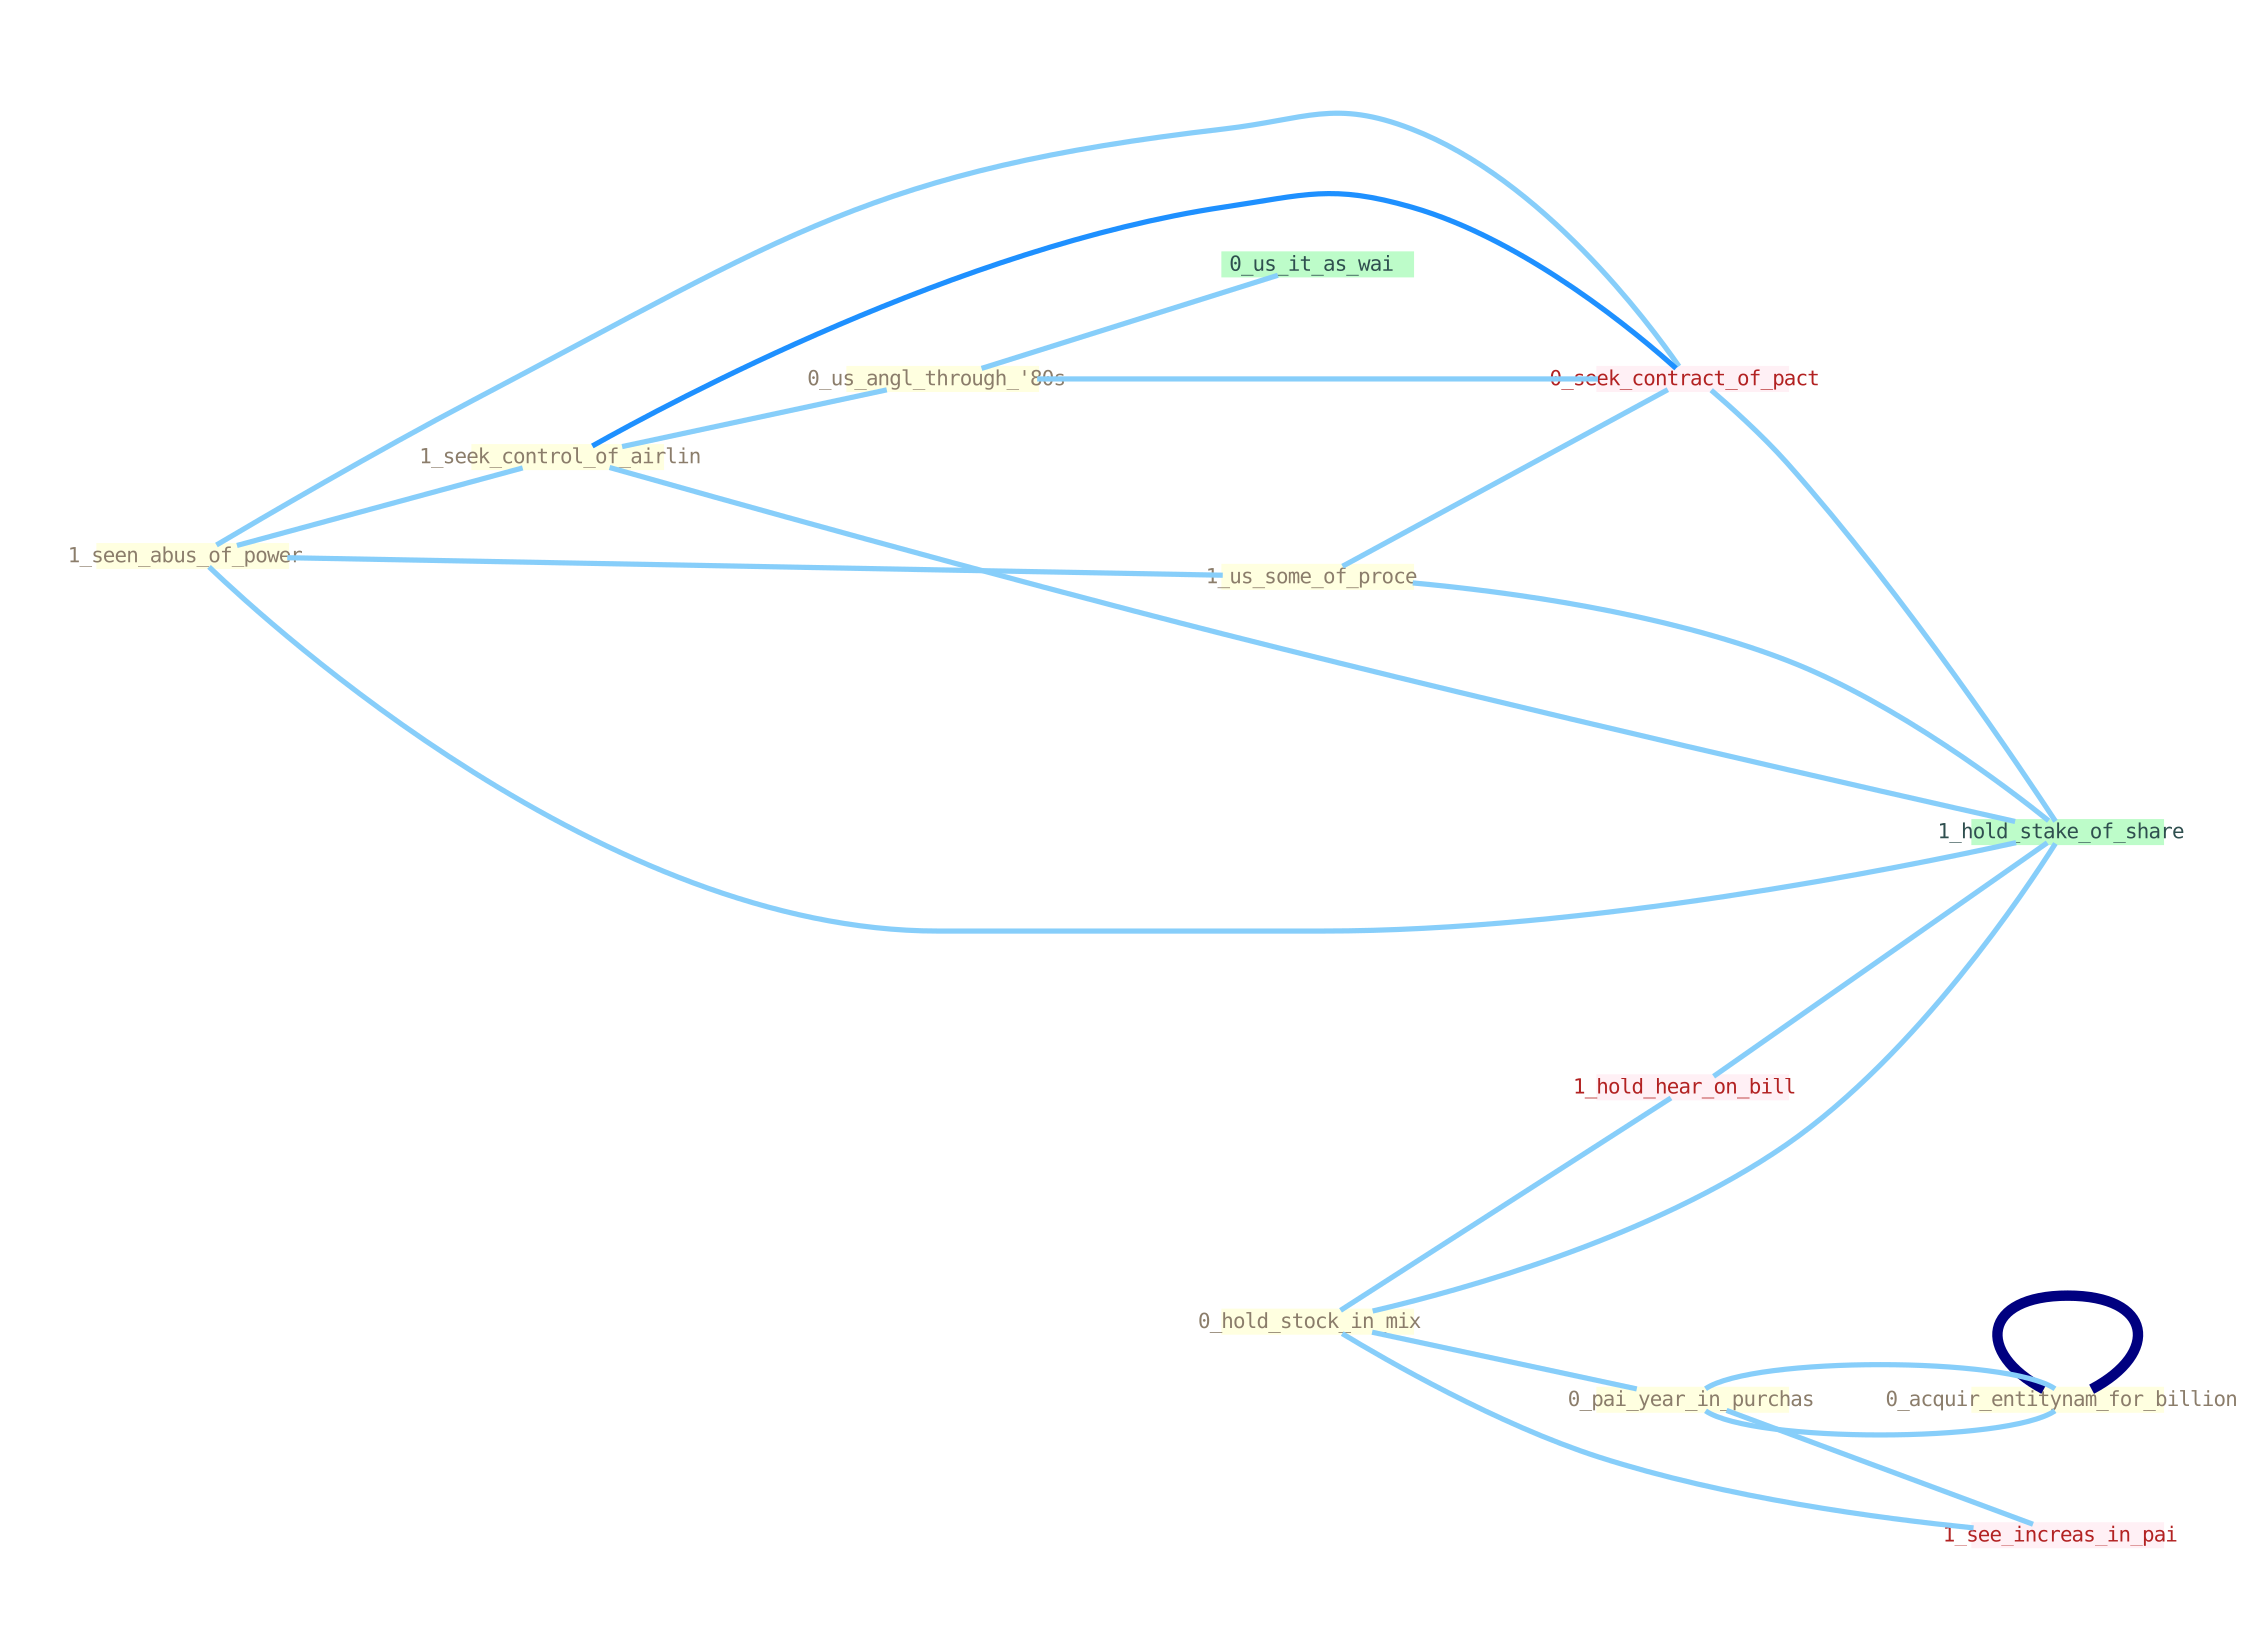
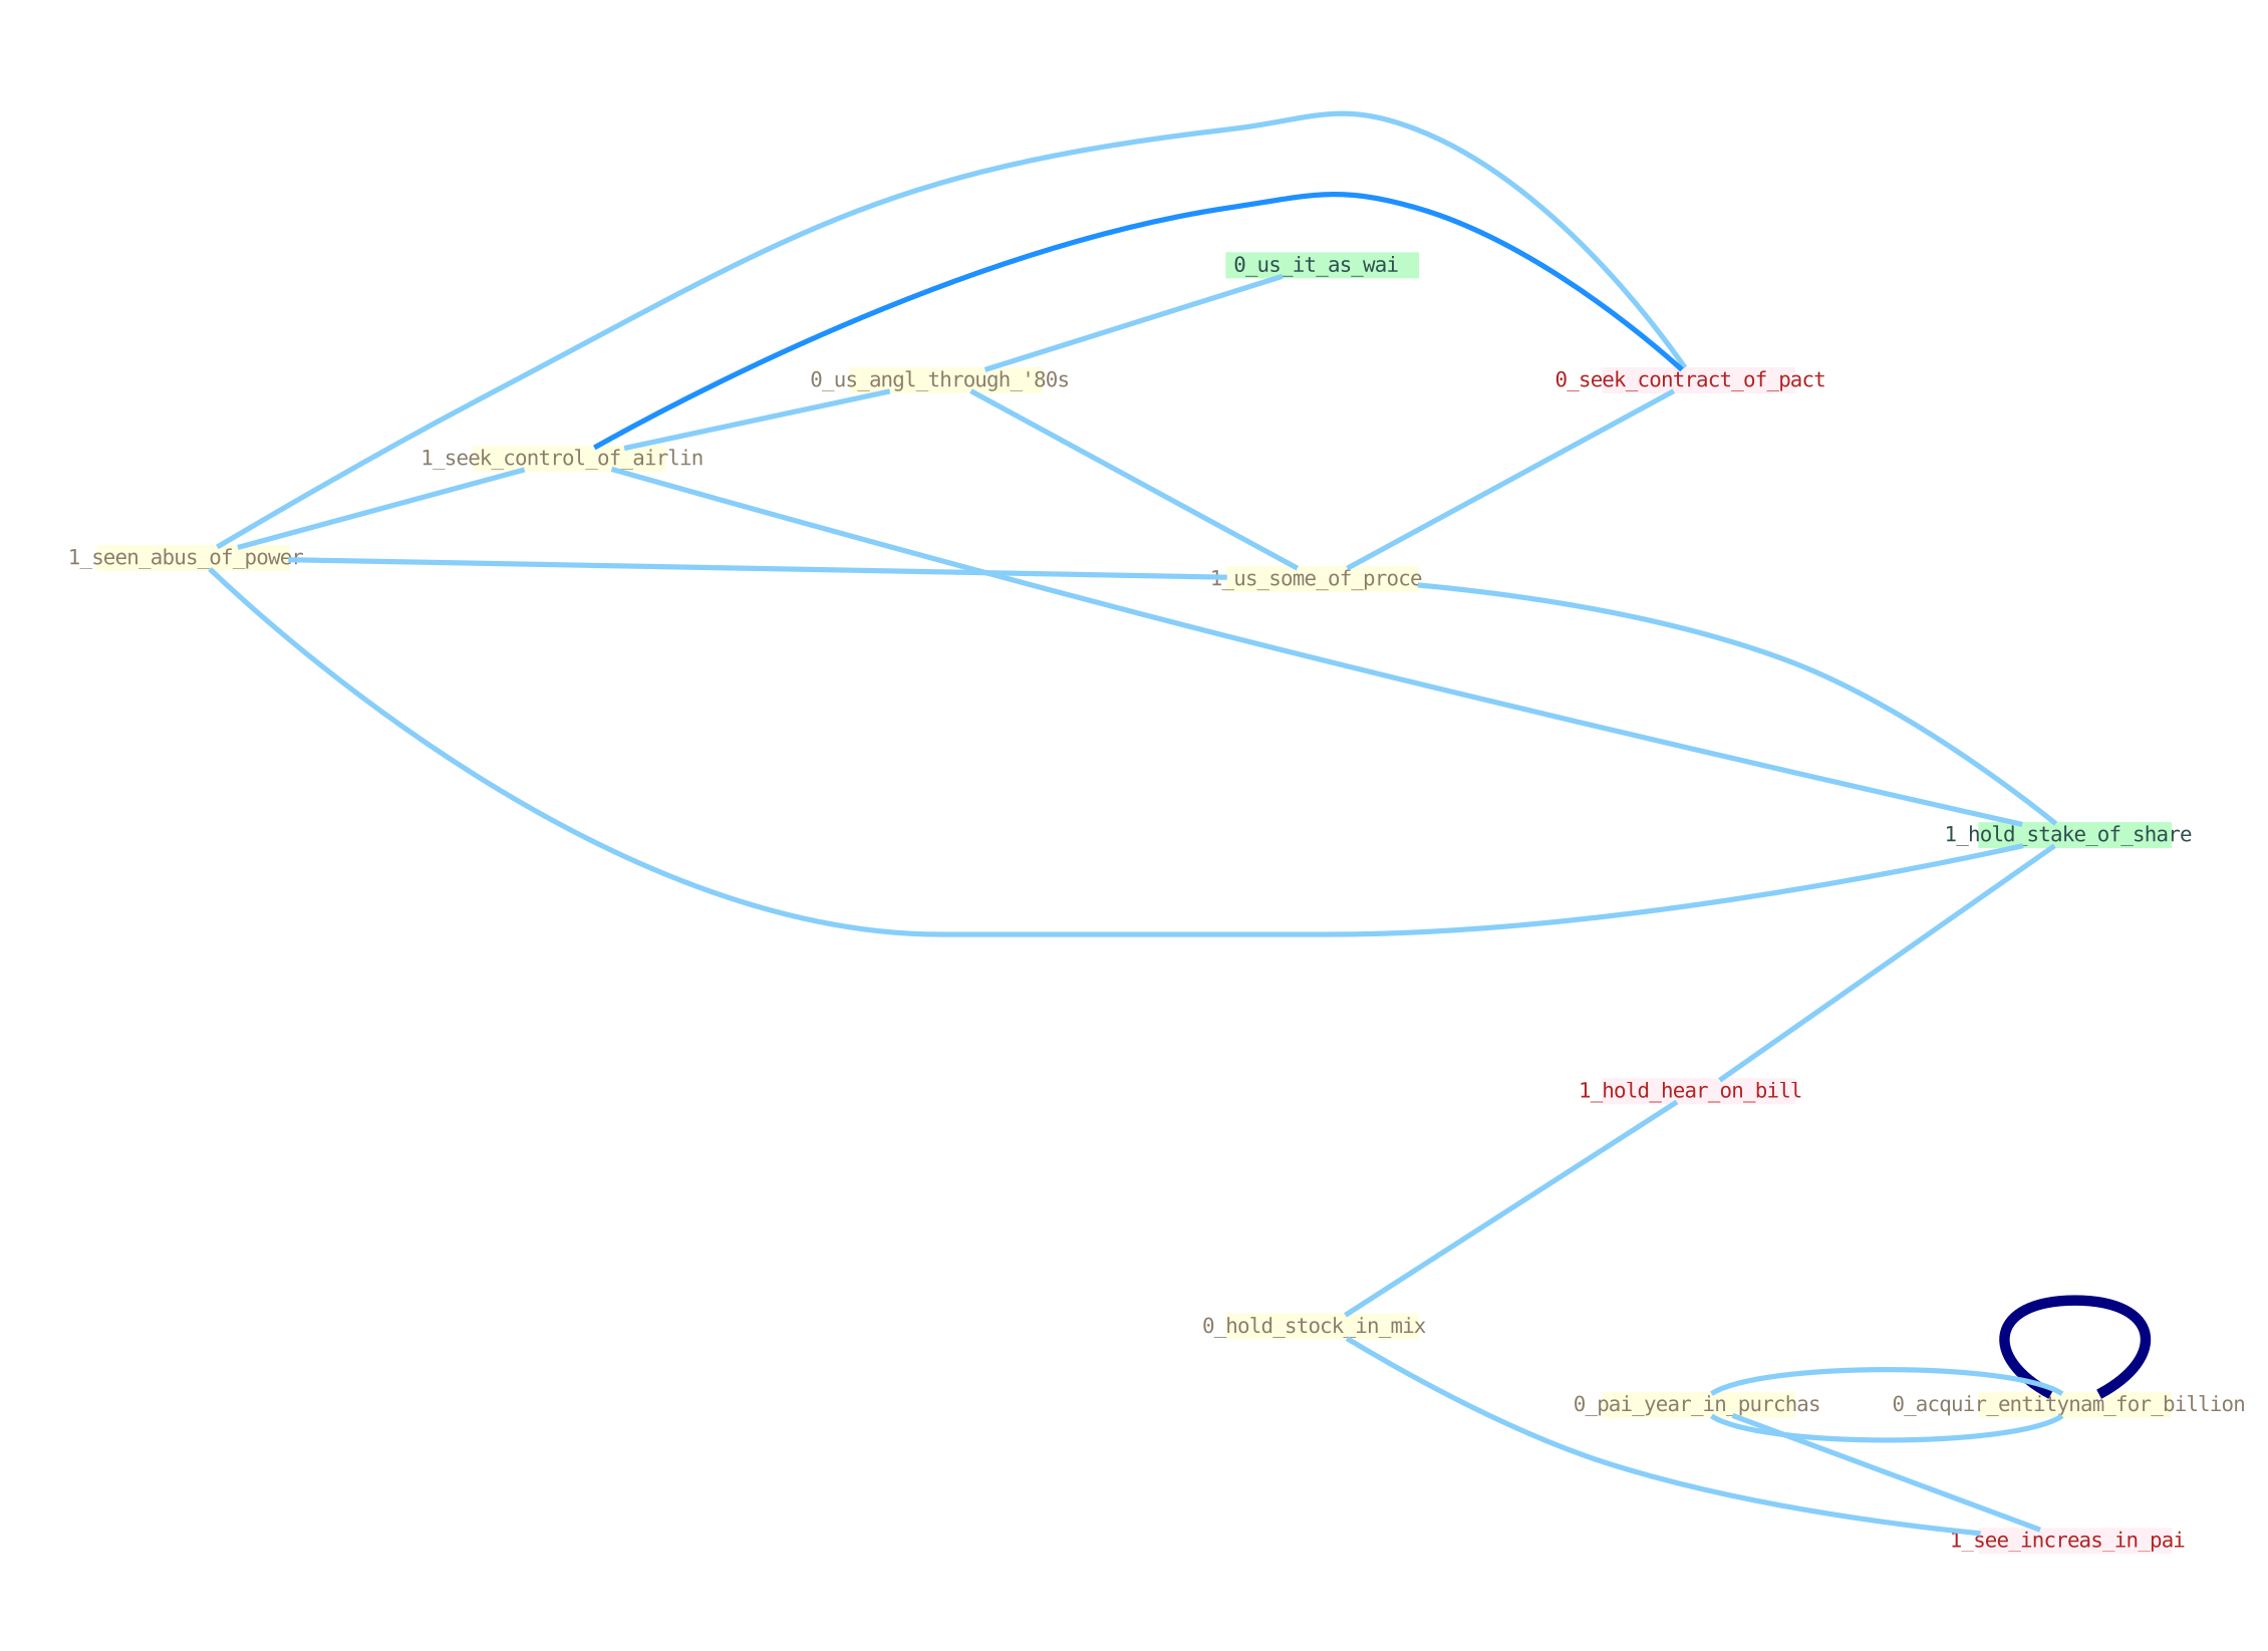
  graph {
    fontname="DejaVu Sans Mono"
    rankdir=LR
    node [color="#ffffe0" fixedsize=true fontcolor="#8b7d6b" fontname="DejaVu Sans Mono" fontsize=4 shape=polygon style=filled]
    edge [color="#87cefa" fontname="DejaVu Sans Mono" w=1]
    "1_seen_abus_of_power " [height=.06 width=.5]
    "1_seek_control_of_airlin " [height=.06 width=.5]
    "0_hold_stock_in_mix " [height=.06 width=.5]
    "0_us_angl_through_'80s " [height=.06 width=.5]
    "1_us_some_of_proce " [height=.06 width=.5]
    "0_acquir_entitynam_for_billion " [height=.06 width=.5]
    n7 [height=.06 label="0_pai_year_in_purchas" width=.5]
    "0_seek_contract_of_pact " [color="#fff0f5" fontcolor="#b22222" height=.06 width=.5]
    "1_see_increas_in_pai " [color="#fff0f5" fontcolor="#b22222" height=.06 width=.5]
    "1_hold_hear_on_bill " [color="#fff0f5" fontcolor="#b22222" height=.06 width=.5]
    "1_hold_stake_of_share " [color="#BDFCC9" fontcolor="#2f4f4f" height=.06 width=.5]
    "0_us_it_as_wai " [color="#BDFCC9" fontcolor="#2f4f4f" height=.06 width=.5]
    subgraph sub_1 {
      "1_seen_abus_of_power "
      "1_seek_control_of_airlin "
      "0_hold_stock_in_mix "
      "0_us_angl_through_'80s "
      "1_us_some_of_proce "
      "0_acquir_entitynam_for_billion "
      n7
    }
    subgraph sub_2 {
      "0_seek_contract_of_pact "
      "1_see_increas_in_pai "
      "1_hold_hear_on_bill "
    }
    "1_seen_abus_of_power " -- "1_seek_control_of_airlin "
    "1_seen_abus_of_power " -- "1_us_some_of_proce "
    "1_seen_abus_of_power " -- "0_seek_contract_of_pact "
    "1_seen_abus_of_power " -- "1_hold_stake_of_share "
    "1_seek_control_of_airlin " -- "0_us_angl_through_'80s "
    "1_seek_control_of_airlin " -- "0_seek_contract_of_pact " [color="#1e90ff" w=2]
    "1_seek_control_of_airlin " -- "1_hold_stake_of_share "
-   "0_hold_stock_in_mix " -- n7
    "0_hold_stock_in_mix " -- "1_see_increas_in_pai "
    "0_hold_stock_in_mix " -- "1_hold_hear_on_bill "
-   "0_hold_stock_in_mix " -- "1_hold_stake_of_share "
-   "0_us_angl_through_'80s " -- "0_seek_contract_of_pact "
+   "0_us_angl_through_'80s " -- "1_us_some_of_proce "
    "0_us_angl_through_'80s " -- "0_us_it_as_wai "
    "1_us_some_of_proce " -- "0_seek_contract_of_pact "
    "1_us_some_of_proce " -- "1_hold_stake_of_share "
    "0_acquir_entitynam_for_billion " -- "0_acquir_entitynam_for_billion " [color="#000080" style=bold w=4]
    "0_acquir_entitynam_for_billion " -- n7
    n7 -- "0_acquir_entitynam_for_billion "
    n7 -- "1_see_increas_in_pai "
-   "0_seek_contract_of_pact " -- "1_hold_stake_of_share "
    "1_hold_hear_on_bill " -- "1_hold_stake_of_share "
  }
